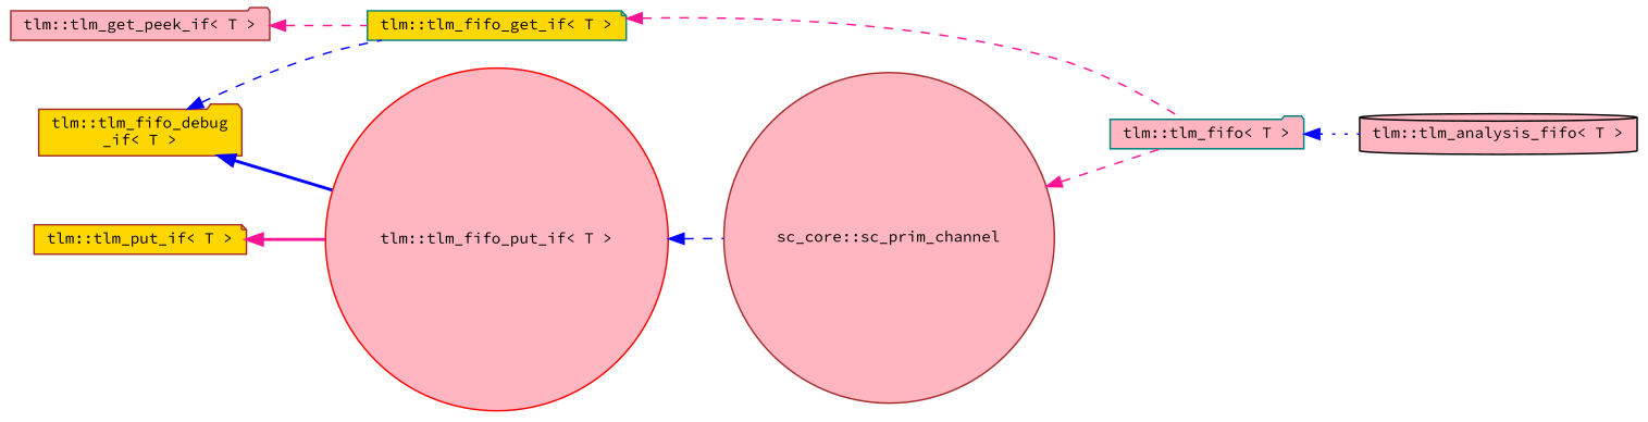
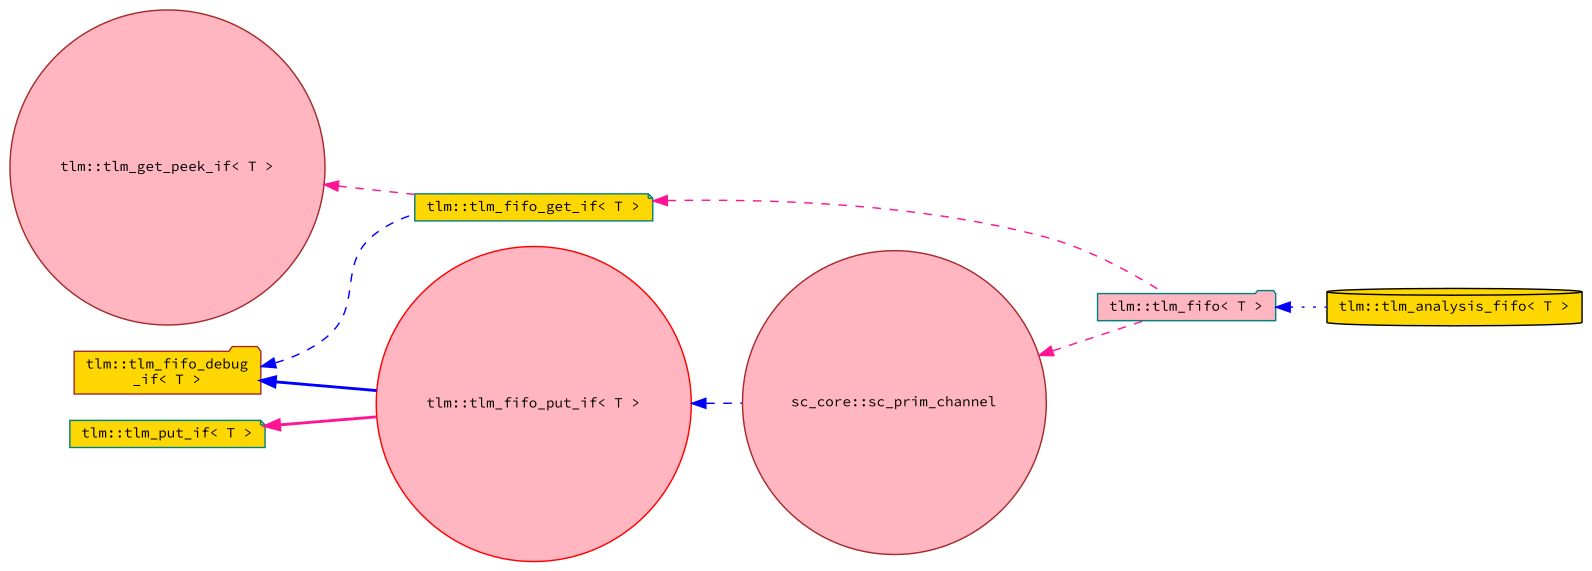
  digraph {
    fontname="Source Code Pro"
    rankdir=LR
    node [color=teal fillcolor=lightpink fontname="Source Code Pro" fontsize=10 shape=folder style=filled]
    edge [color=blue dir=back fontname="Source Code Pro" fontsize=10 labelfontname=FreeSans labelfontsize=10 style=dashed]
    n1 [fontcolor=black height=0.2 label="tlm::tlm_fifo\< T \>" width=0.4]
-   n2 [color=black height=0.2 label="tlm::tlm_analysis_fifo\< T \>" shape=cylinder width=0.4]
+   n2 [color=black fillcolor=gold height=0.2 label="tlm::tlm_analysis_fifo\< T \>" shape=cylinder width=0.4]
    n3 [fillcolor=gold height=0.2 label="tlm::tlm_fifo_get_if\< T \>" shape=note width=0.4]
-   n4 [color=brown height=0.2 label="tlm::tlm_get_peek_if\< T \>" width=0.4]
+   n4 [color=brown height=0.2 label="tlm::tlm_get_peek_if\< T \>" shape=circle width=0.4]
    n5 [color=brown fillcolor=gold height=0.2 label="tlm::tlm_fifo_debug\l_if\< T \>" width=0.4]
    n6 [color=red height=0.2 label="tlm::tlm_fifo_put_if\< T \>" shape=circle width=0.4]
    n7 [color=brown height=0.2 label="sc_core::sc_prim_channel" shape=circle width=0.4]
-   n8 [color=brown fillcolor=gold height=0.2 label="tlm::tlm_put_if\< T \>" shape=note width=0.4]
+   n8 [fillcolor=gold height=0.2 label="tlm::tlm_put_if\< T \>" shape=note width=0.4]
    n1 -> n2 [style=dotted]
    n3 -> n1 [color=deeppink]
    n4 -> n3 [color=deeppink]
    n5 -> n3
    n5 -> n6 [style=bold]
    n6 -> n7
    n7 -> n1 [color=deeppink]
    n8 -> n6 [color=deeppink style=bold]
  }
